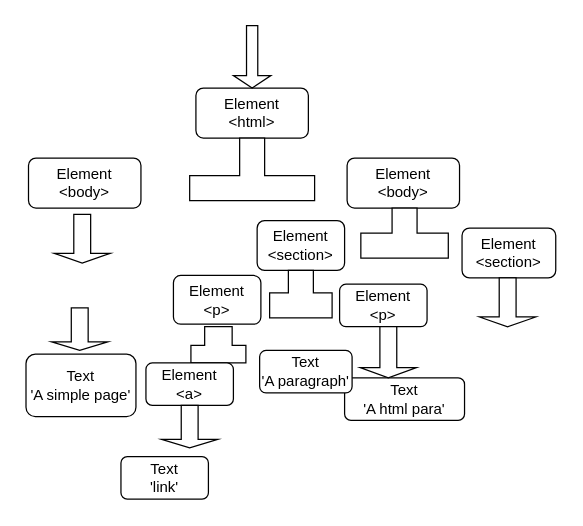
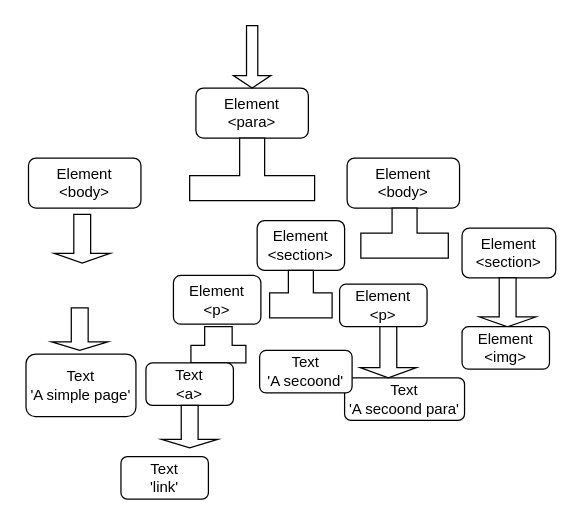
  <mxCell id="0" />
  <mxCell id="1" parent="0" />
- <mxCell id="2" value="Element&lt;div&gt;&amp;lt;html&amp;gt;&lt;/div&gt;" style="rounded=1;whiteSpace=wrap;html=1;" vertex="1" parent="1"><mxGeometry x="156" y="70" width="90" height="40" as="geometry" /></mxCell>
+ <mxCell id="2" value="Element&lt;div&gt;&amp;lt;para&amp;gt;&lt;/div&gt;" style="rounded=1;whiteSpace=wrap;html=1;" vertex="1" parent="1"><mxGeometry x="156" y="70" width="90" height="40" as="geometry" /></mxCell>
  <mxCell id="3" value="" style="shape=singleArrow;direction=south;whiteSpace=wrap;html=1;" vertex="1" parent="1"><mxGeometry x="186" y="20" width="30" height="50" as="geometry" /></mxCell>
  <mxCell id="4" value="" style="shape=tee;whiteSpace=wrap;html=1;rotation=-180;" vertex="1" parent="1"><mxGeometry x="151" y="110" width="100" height="50" as="geometry" /></mxCell>
  <mxCell id="5" value="Element&lt;div&gt;&amp;lt;body&amp;gt;&lt;/div&gt;" style="rounded=1;whiteSpace=wrap;html=1;" vertex="1" parent="1"><mxGeometry x="22" y="126" width="90" height="40" as="geometry" /></mxCell>
  <mxCell id="6" value="Element&lt;div&gt;&amp;lt;body&amp;gt;&lt;/div&gt;" style="rounded=1;whiteSpace=wrap;html=1;" vertex="1" parent="1"><mxGeometry x="277" y="126" width="90" height="40" as="geometry" /></mxCell>
  <mxCell id="7" value="Element&lt;div&gt;&amp;lt;section&amp;gt;&lt;/div&gt;" style="rounded=1;whiteSpace=wrap;html=1;" vertex="1" parent="1"><mxGeometry x="205" y="176" width="70" height="40" as="geometry" /></mxCell>
  <mxCell id="8" value="Element&lt;div&gt;&amp;lt;section&amp;gt;&lt;/div&gt;" style="rounded=1;whiteSpace=wrap;html=1;" vertex="1" parent="1"><mxGeometry x="369" y="182" width="75" height="40" as="geometry" /></mxCell>
  <mxCell id="9" value="" style="shape=tee;whiteSpace=wrap;html=1;rotation=-180;" vertex="1" parent="1"><mxGeometry x="288" y="166" width="70" height="40" as="geometry" /></mxCell>
  <mxCell id="10" value="" style="shape=singleArrow;direction=south;whiteSpace=wrap;html=1;" vertex="1" parent="1"><mxGeometry x="42.5" y="171" width="45" height="39" as="geometry" /></mxCell>
  <mxCell id="11" value="" style="shape=singleArrow;direction=south;whiteSpace=wrap;html=1;" vertex="1" parent="1"><mxGeometry x="40.5" y="246" width="45" height="34" as="geometry" /></mxCell>
  <mxCell id="12" value="Text&lt;div&gt;'A simple page'&lt;/div&gt;" style="rounded=1;whiteSpace=wrap;html=1;" vertex="1" parent="1"><mxGeometry x="20" y="283" width="88" height="50" as="geometry" /></mxCell>
  <mxCell id="13" value="" style="shape=tee;whiteSpace=wrap;html=1;rotation=-180;" vertex="1" parent="1"><mxGeometry x="215" y="216" width="50" height="38" as="geometry" /></mxCell>
  <mxCell id="14" value="Element&lt;div&gt;&amp;lt;p&amp;gt;&lt;/div&gt;" style="rounded=1;whiteSpace=wrap;html=1;" vertex="1" parent="1"><mxGeometry x="138" y="220" width="70" height="39" as="geometry" /></mxCell>
  <mxCell id="15" value="Element&lt;div&gt;&amp;lt;p&amp;gt;&lt;/div&gt;" style="rounded=1;whiteSpace=wrap;html=1;" vertex="1" parent="1"><mxGeometry x="271" y="227" width="70" height="34" as="geometry" /></mxCell>
  <mxCell id="16" value="" style="shape=singleArrow;direction=south;whiteSpace=wrap;html=1;" vertex="1" parent="1"><mxGeometry x="383" y="222" width="45" height="39" as="geometry" /></mxCell>
- <mxCell id="18" value="Text&lt;div&gt;'A html para'&lt;/div&gt;" style="rounded=1;whiteSpace=wrap;html=1;" vertex="1" parent="1"><mxGeometry x="275" y="302" width="96" height="34" as="geometry" /></mxCell>
+ <mxCell id="17" value="Element&lt;div&gt;&amp;lt;img&amp;gt;&lt;/div&gt;" style="rounded=1;whiteSpace=wrap;html=1;" vertex="1" parent="1"><mxGeometry x="369" y="261" width="70" height="34" as="geometry" /></mxCell>
+ <mxCell id="18" value="Text&lt;div&gt;'A secoond para'&lt;/div&gt;" style="rounded=1;whiteSpace=wrap;html=1;" vertex="1" parent="1"><mxGeometry x="275" y="302" width="96" height="34" as="geometry" /></mxCell>
  <mxCell id="19" value="" style="shape=singleArrow;direction=south;whiteSpace=wrap;html=1;" vertex="1" parent="1"><mxGeometry x="287.5" y="261" width="45" height="41" as="geometry" /></mxCell>
  <mxCell id="20" value="" style="shape=tee;whiteSpace=wrap;html=1;rotation=-180;dx=22;dy=14;" vertex="1" parent="1"><mxGeometry x="152" y="261" width="44" height="29" as="geometry" /></mxCell>
- <mxCell id="21" value="Element&lt;div&gt;&amp;lt;a&amp;gt;&lt;/div&gt;" style="rounded=1;whiteSpace=wrap;html=1;" vertex="1" parent="1"><mxGeometry x="116" y="290" width="70" height="34" as="geometry" /></mxCell>
- <mxCell id="22" value="Text&lt;div&gt;'A paragraph'&lt;/div&gt;" style="rounded=1;whiteSpace=wrap;html=1;" vertex="1" parent="1"><mxGeometry x="207" y="280" width="74" height="34" as="geometry" /></mxCell>
+ <mxCell id="21" value="Text&lt;div&gt;&amp;lt;a&amp;gt;&lt;/div&gt;" style="rounded=1;whiteSpace=wrap;html=1;" vertex="1" parent="1"><mxGeometry x="116" y="290" width="70" height="34" as="geometry" /></mxCell>
+ <mxCell id="22" value="Text&lt;div&gt;'A secoond'&lt;/div&gt;" style="rounded=1;whiteSpace=wrap;html=1;" vertex="1" parent="1"><mxGeometry x="207" y="280" width="74" height="34" as="geometry" /></mxCell>
  <mxCell id="23" value="Text&lt;div&gt;'link'&lt;/div&gt;" style="rounded=1;whiteSpace=wrap;html=1;" vertex="1" parent="1"><mxGeometry x="96" y="365" width="70" height="34" as="geometry" /></mxCell>
  <mxCell id="24" value="" style="shape=singleArrow;direction=south;whiteSpace=wrap;html=1;" vertex="1" parent="1"><mxGeometry x="128.5" y="324" width="45" height="34" as="geometry" /></mxCell>
